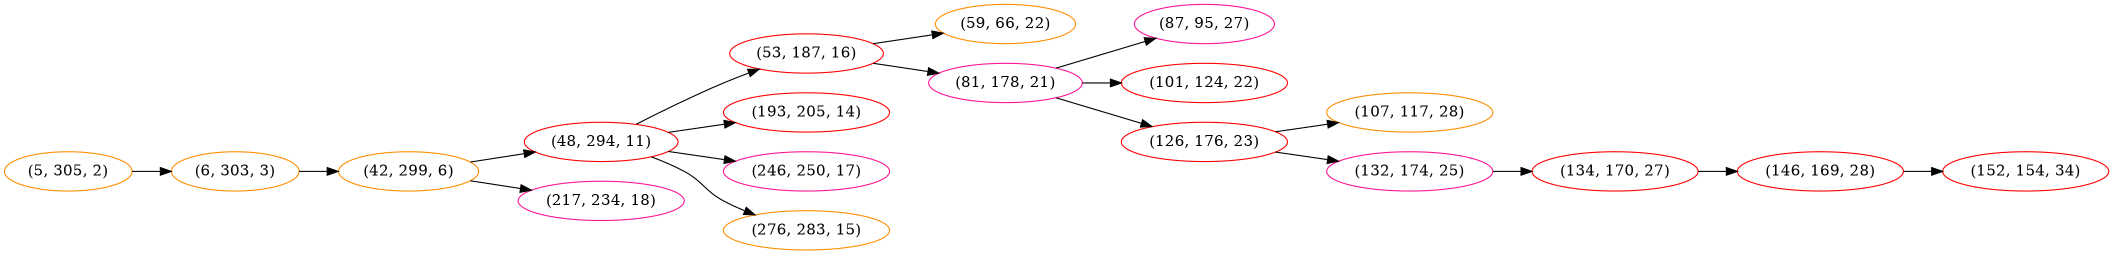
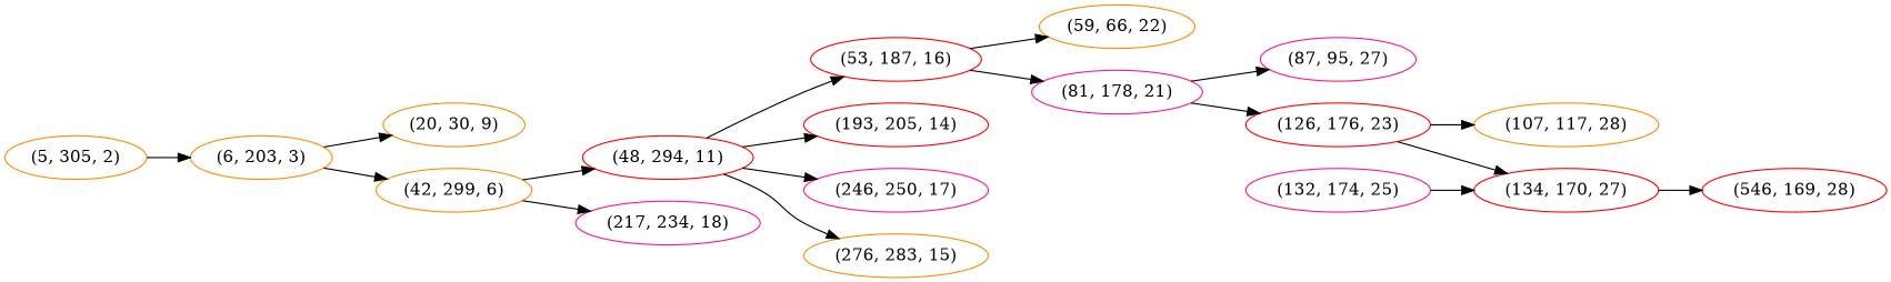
  digraph {
    rankdir=LR
    node [color=red]
    "(5, 305, 2)" [color=darkorange]
-   "(6, 303, 3)" [color=darkorange]
+   "(6, 303, 3)" [color=darkorange label="(6, 203, 3)"]
+   "(20, 30, 9)" [color=darkorange]
    "(42, 299, 6)" [color=darkorange]
    "(48, 294, 11)"
    "(217, 234, 18)" [color=deeppink]
    n7 [label="(53, 187, 16)"]
    "(193, 205, 14)"
    "(246, 250, 17)" [color=deeppink]
    "(276, 283, 15)" [color=darkorange]
    "(59, 66, 22)" [color=darkorange]
    "(81, 178, 21)" [color=deeppink]
    "(87, 95, 27)" [color=deeppink]
-   "(101, 124, 22)"
    "(126, 176, 23)"
    "(107, 117, 28)" [color=darkorange]
    "(132, 174, 25)" [color=deeppink]
    "(134, 170, 27)"
-   "(146, 169, 28)"
-   "(152, 154, 34)"
+   "(146, 169, 28)" [label="(546, 169, 28)"]
    "(5, 305, 2)" -> "(6, 303, 3)"
+   "(6, 303, 3)" -> "(20, 30, 9)"
    "(6, 303, 3)" -> "(42, 299, 6)"
    "(42, 299, 6)" -> "(48, 294, 11)"
    "(42, 299, 6)" -> "(217, 234, 18)"
    "(48, 294, 11)" -> n7
    "(48, 294, 11)" -> "(193, 205, 14)"
    "(48, 294, 11)" -> "(246, 250, 17)"
    "(48, 294, 11)" -> "(276, 283, 15)"
    n7 -> "(59, 66, 22)"
    n7 -> "(81, 178, 21)"
    "(81, 178, 21)" -> "(87, 95, 27)"
-   "(81, 178, 21)" -> "(101, 124, 22)"
    "(81, 178, 21)" -> "(126, 176, 23)"
    "(126, 176, 23)" -> "(107, 117, 28)"
-   "(126, 176, 23)" -> "(132, 174, 25)"
+   "(126, 176, 23)" -> "(134, 170, 27)"
    "(132, 174, 25)" -> "(134, 170, 27)"
    "(134, 170, 27)" -> "(146, 169, 28)"
-   "(146, 169, 28)" -> "(152, 154, 34)"
  }
